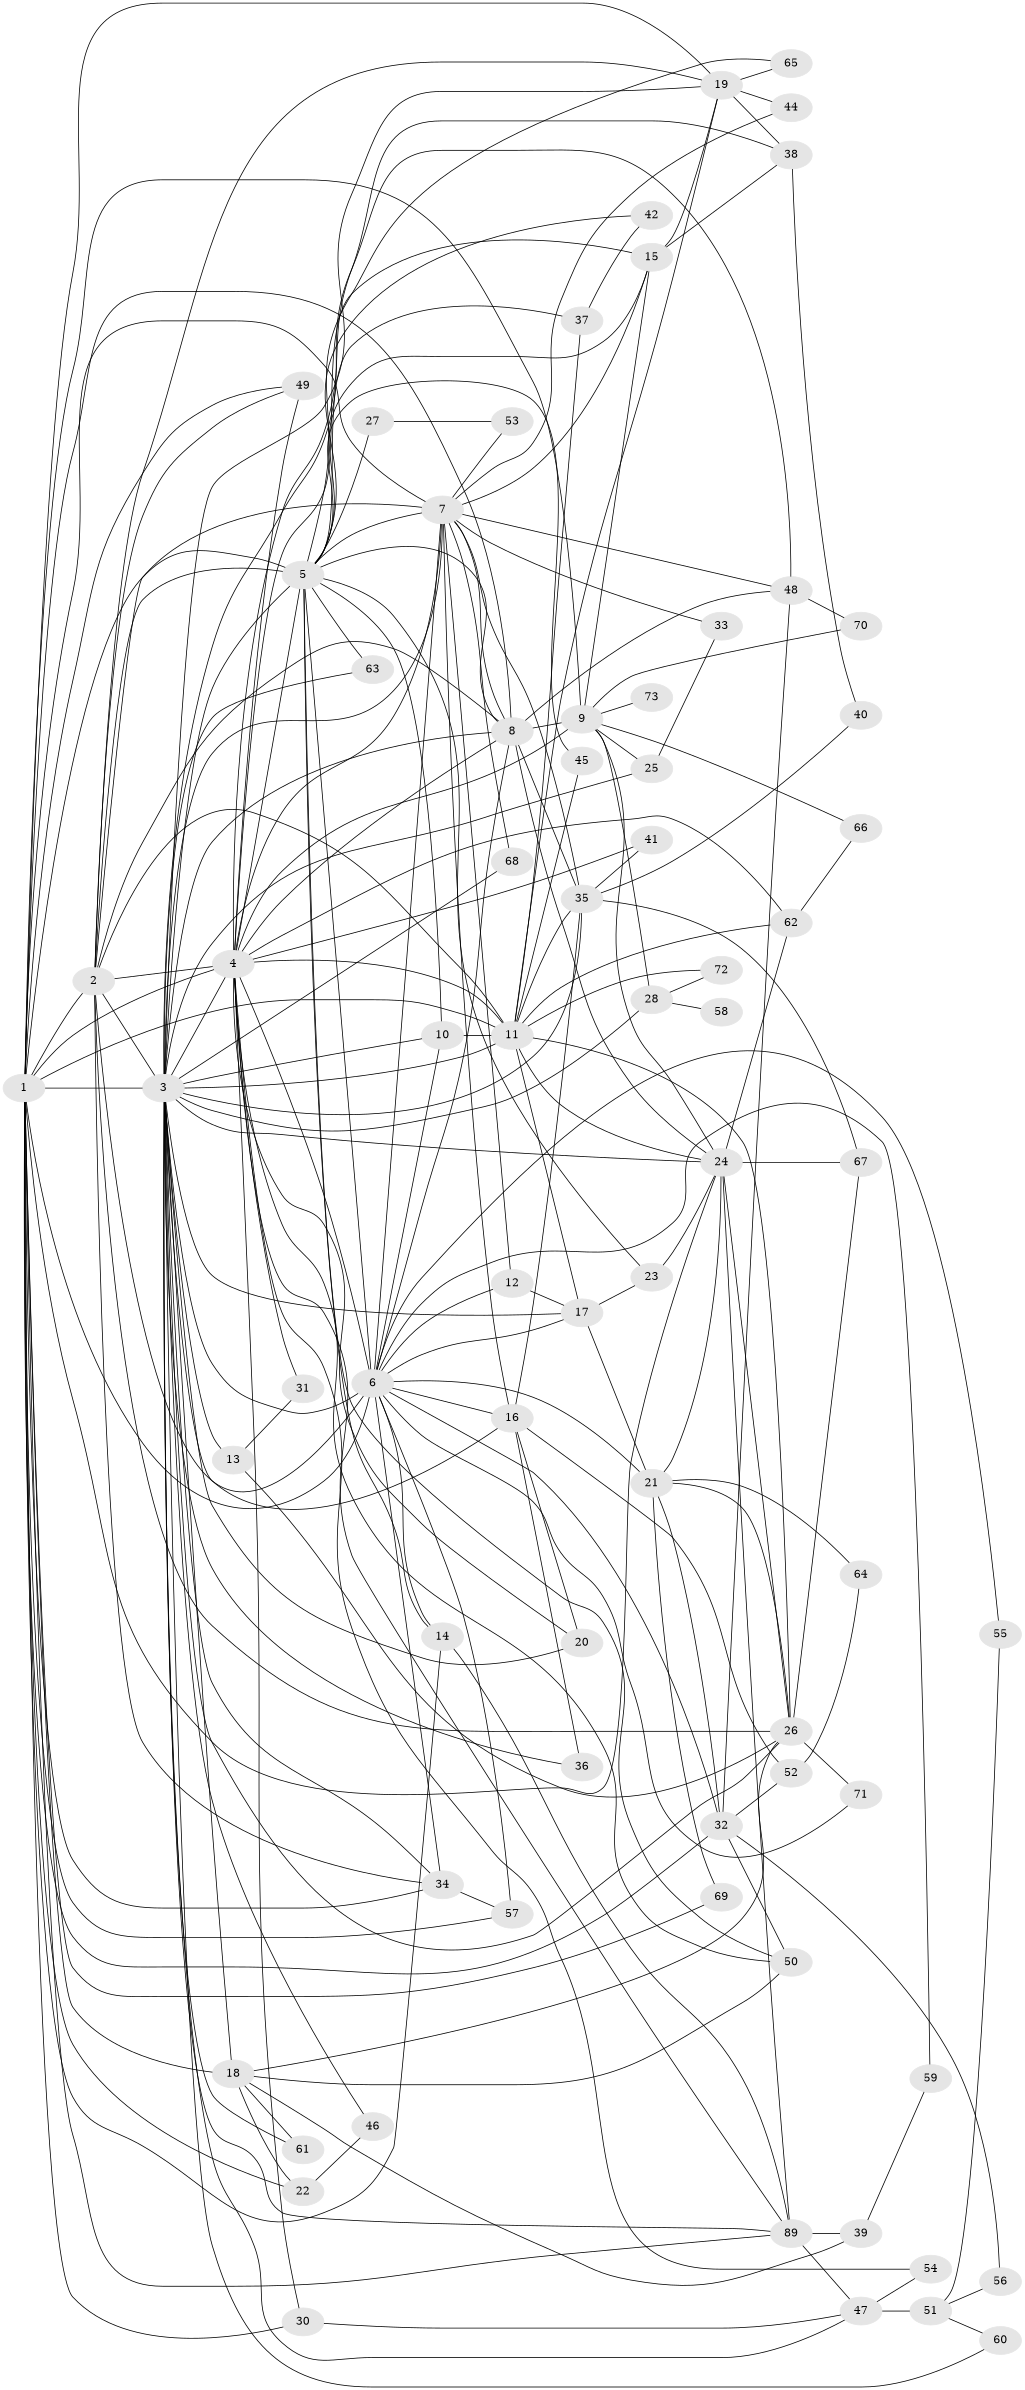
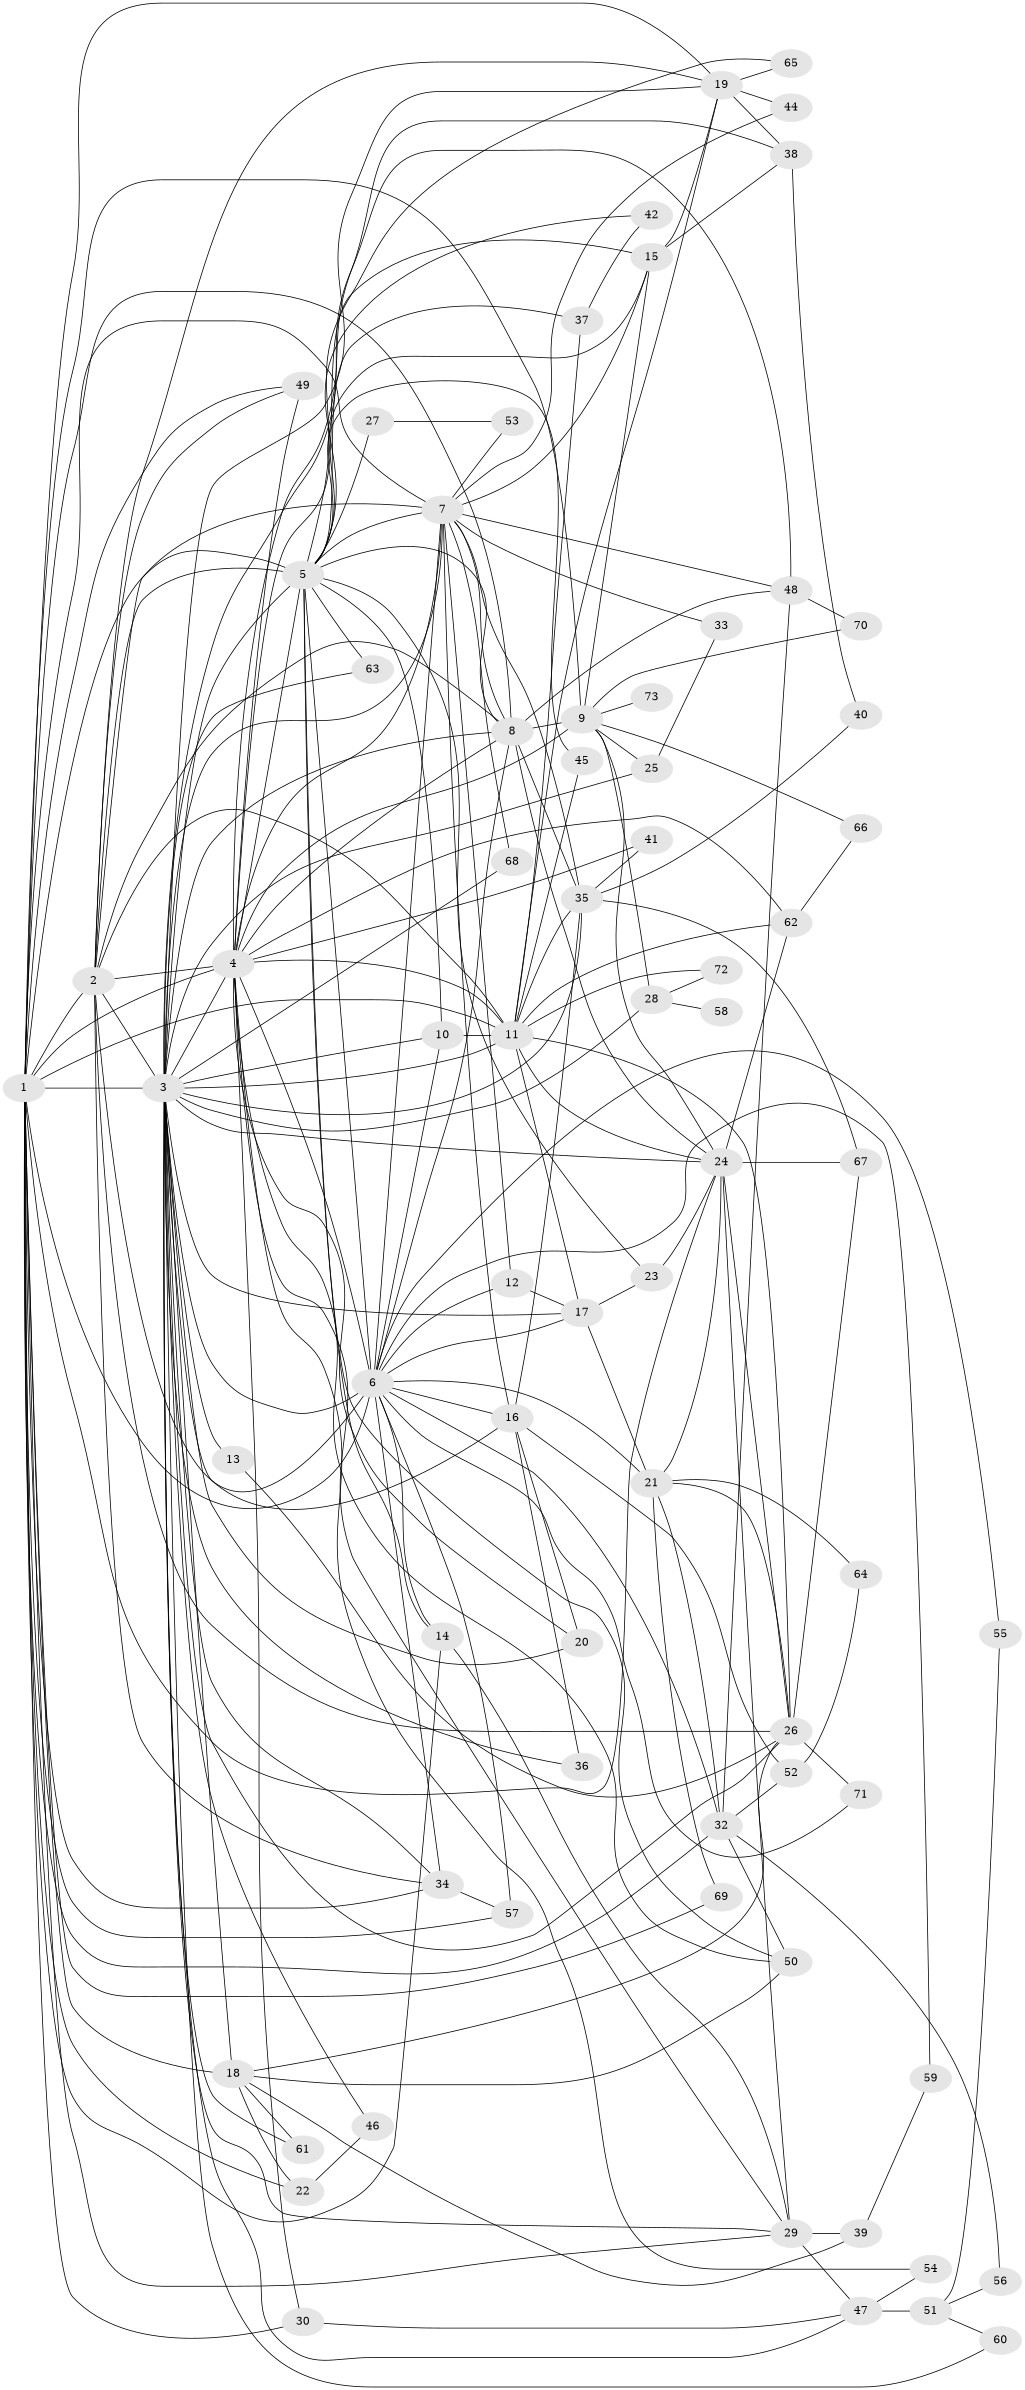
  graph {
    rankdir=LR
    node [color=gray90 style=filled]
    edge [weight=1.0]
    1
    2
    3
    4
    5
    6
    7
    8
    9
    11
    14
    18
    19
    22
    24
-   29 [label=89]
+   29
    30
    32
    34
    49
    57
    69
    26
    10
    13
    16
    17
    20
    25
    28
    35
    36
    46
    47
    48
    60
    61
    63
    68
    15
-   31
    38
    41
    50
    54
    62
    23
    27
    37
    42
    45
    65
    12
    21
    55
    59
    71
    33
    44
    53
    66
    70
    73
    72
    39
    67
    52
    56
    58
    40
    51
    64
    1 -- 2 [weight=2.0]
    1 -- 3 [weight=4.0]
    1 -- 4 [weight=2.0]
    1 -- 5 [weight=2.0]
    1 -- 6 [weight=3.0]
    1 -- 7 [weight=2.0]
    1 -- 8 [weight=2.0]
    1 -- 9
    1 -- 11 [weight=2.0]
    1 -- 14
    1 -- 18
    1 -- 19
    1 -- 22
    1 -- 24
    1 -- 29 [weight=4.0]
    1 -- 30
    1 -- 32
    1 -- 34
    1 -- 49 [weight=2.0]
    1 -- 57
    1 -- 69
    2 -- 3 [weight=2.0]
    2 -- 4
    2 -- 5
    2 -- 6
    2 -- 7
    2 -- 8 [weight=2.0]
    2 -- 11
    2 -- 19
    2 -- 34
    2 -- 49
    2 -- 26 [weight=8.0]
    3 -- 4 [weight=3.0]
    3 -- 5 [weight=3.0]
    3 -- 6 [weight=3.0]
    3 -- 7 [weight=3.0]
    3 -- 8 [weight=2.0]
    3 -- 11 [weight=3.0]
    3 -- 18
    3 -- 19
    3 -- 24 [weight=2.0]
    3 -- 29
    3 -- 34
    3 -- 26 [weight=2.0]
    3 -- 10
    3 -- 13
    3 -- 16
    3 -- 17
    3 -- 20
    3 -- 25
    3 -- 28
    3 -- 35
    3 -- 36
    3 -- 46
    3 -- 47
    3 -- 48
    3 -- 60
    3 -- 61
    3 -- 63
    3 -- 68
    4 -- 5
    4 -- 6
    4 -- 7
    4 -- 8 [weight=2.0]
    4 -- 9
    4 -- 11 [weight=3.0]
    4 -- 29
    4 -- 30
    4 -- 49
    4 -- 20
    4 -- 15 [weight=2.0]
-   4 -- 31
    4 -- 38
    4 -- 41
    4 -- 50
    4 -- 54
    4 -- 62
    5 -- 6
    5 -- 7
    5 -- 8
    5 -- 14 [weight=2.0]
    5 -- 10
    5 -- 63
    5 -- 15
    5 -- 50
    5 -- 23
    5 -- 27
    5 -- 37
    5 -- 42
    5 -- 45
    5 -- 65
    6 -- 7
    6 -- 8 [weight=2.0]
    6 -- 14
    6 -- 32
    6 -- 34
    6 -- 57
    6 -- 10
    6 -- 16
    6 -- 17
    6 -- 12
    6 -- 21
    6 -- 55
    6 -- 59
    6 -- 71
    7 -- 8
    7 -- 16
    7 -- 35
    7 -- 48
    7 -- 68
    7 -- 15
    7 -- 12
    7 -- 33
    7 -- 44
    7 -- 53
    8 -- 9
    8 -- 24 [weight=9.0]
    8 -- 35
    8 -- 48
    9 -- 24
    9 -- 25
    9 -- 28
    9 -- 15
    9 -- 66
    9 -- 70
    9 -- 73
    11 -- 19
    11 -- 24
    11 -- 26
    11 -- 17
    11 -- 35
    11 -- 62
    11 -- 37
    11 -- 45
    11 -- 72
    14 -- 29
    18 -- 22
    18 -- 26
    18 -- 61
    18 -- 50
    18 -- 39
    19 -- 38
    19 -- 65
    19 -- 44
    22 -- 46
    24 -- 29
    24 -- 26 [weight=2.0]
    24 -- 62
    24 -- 67
    29 -- 47
    29 -- 39
    30 -- 47
    32 -- 48
    32 -- 50
    32 -- 52
    32 -- 56
    34 -- 57
    26 -- 71
    26 -- 67
    10 -- 11 [weight=12.0]
    13 -- 26
-   13 -- 31
    16 -- 20
    16 -- 35
    16 -- 36
    16 -- 52
    17 -- 23
    17 -- 21
    25 -- 33
    28 -- 72
    28 -- 58
    35 -- 41
    35 -- 67
    35 -- 40
    47 -- 54
    47 -- 51
    48 -- 70
    15 -- 19 [weight=2.0]
    15 -- 38
    38 -- 40
    62 -- 66
    23 -- 24
    27 -- 53
    37 -- 42
    12 -- 17
    21 -- 24
    21 -- 32
    21 -- 69
    21 -- 26 [weight=2.0]
    21 -- 64
    39 -- 59
    52 -- 64
    51 -- 60
    51 -- 55
    51 -- 56
  }
